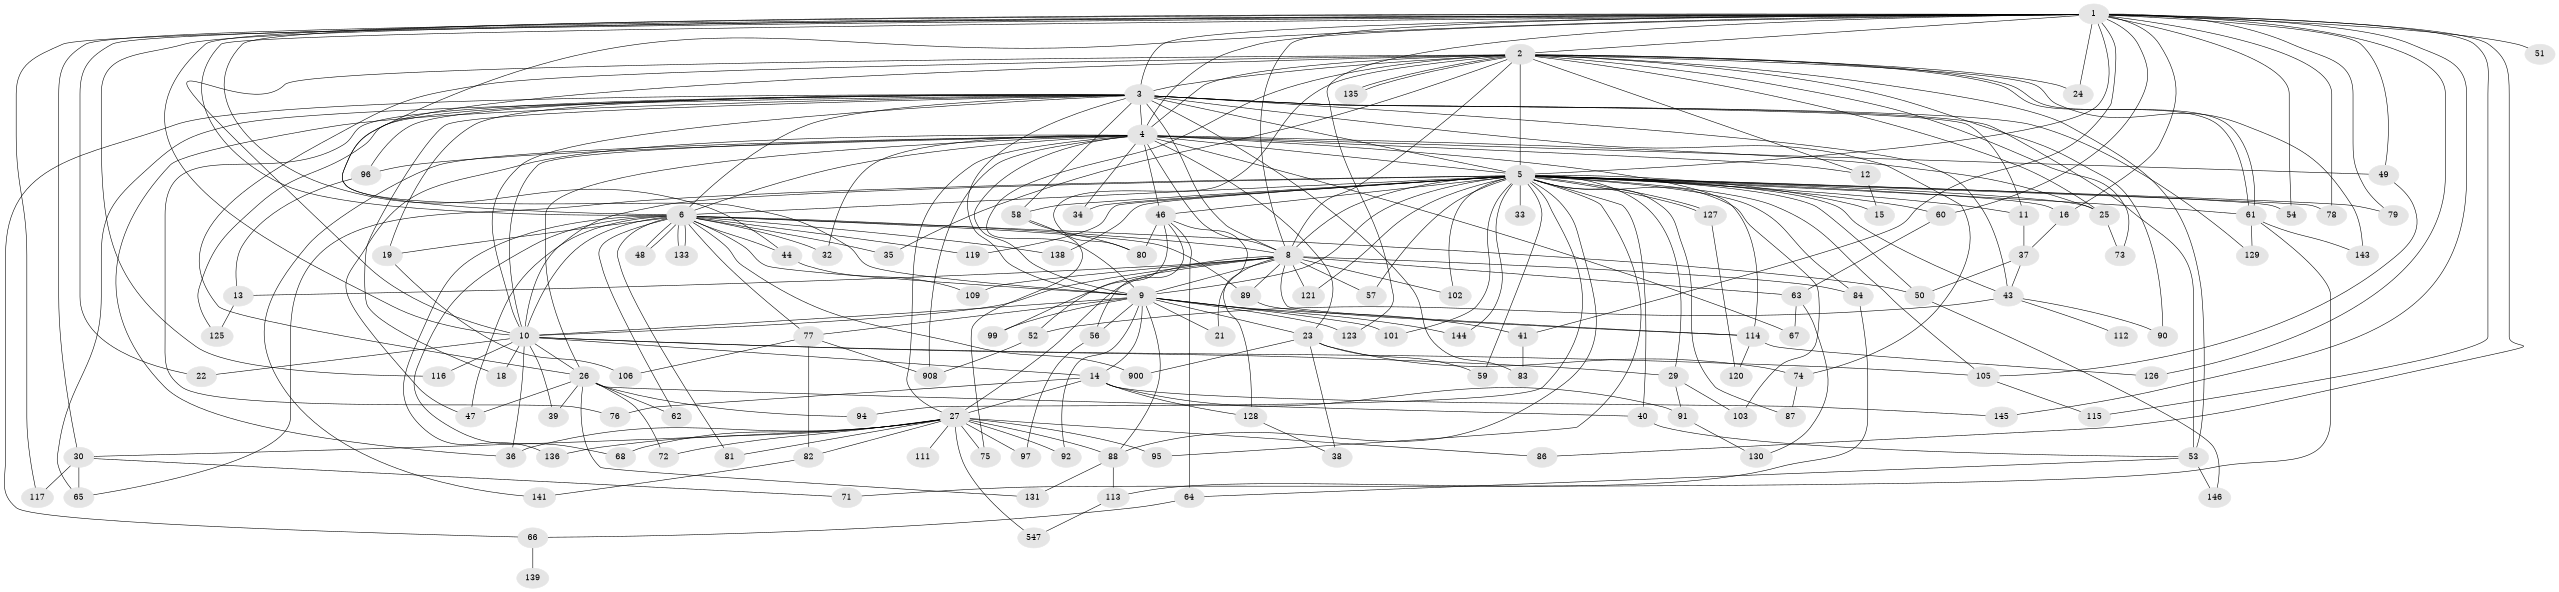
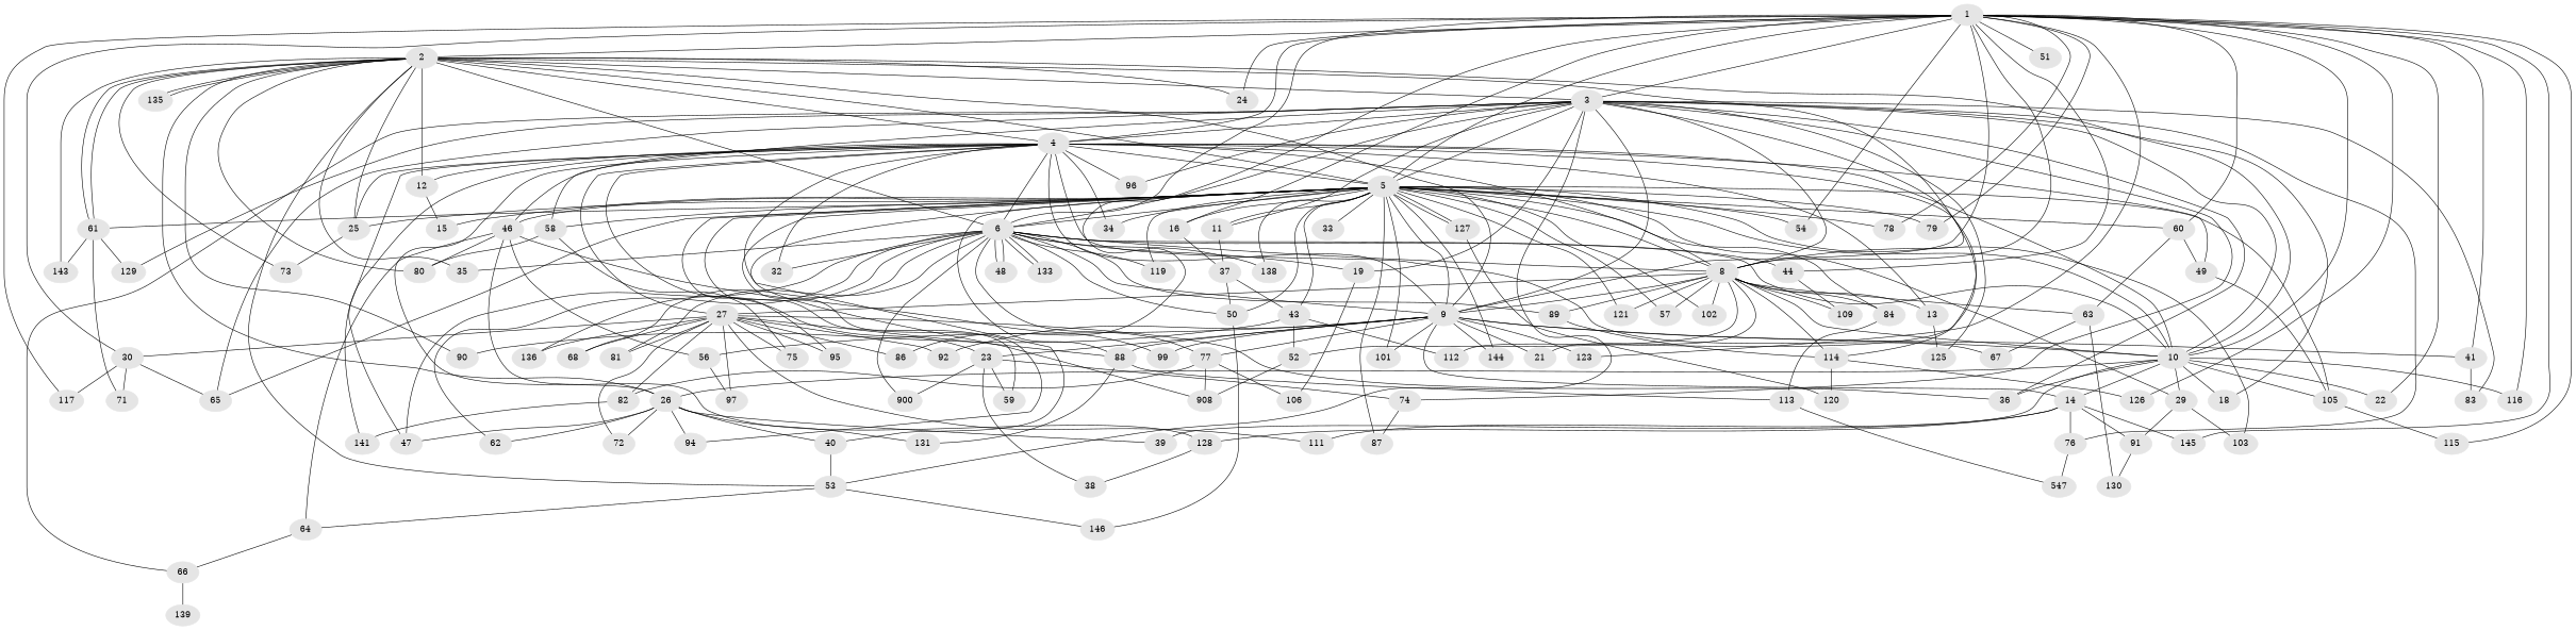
  graph {
    node [color=gray90 style=filled]
    1 [super="+17"]
    2 [super="+43"]
    3 [super="+31"]
    4 [super="+110"]
    5 [super="+7"]
    6 [super="+20"]
    8 [super="+142"]
    9 [super="+104"]
    10 [super="+107"]
    16
    22
    24
    30 [super="+70"]
    41
    44
    49
    51
    54
    60
    78
    79
    86
    115
    116
    117
    123
    126
    145
    12
    25 [super="+137"]
    26 [super="+140"]
    35
    53 [super="+134"]
    61 [super="+122"]
    73
    80 [super="+99"]
    90
    135
    143
    11
    18
    19
    36
    58
    65 [super="+85"]
    66
    74
    76
    83
    96
    112
    125
    129
    13
    23
    27 [super="+69"]
    32
    34
    46 [super="+55"]
    47
    67
    n62 [label=908 super="+132"]
    114 [super="+118"]
    141
    15
    29
    33
    40
    n69 [label=43]
    50
    57
    59
    84
    87
    88 [super="+98"]
    94
    95
    101
    102
    103
    105
    119
    121
    127
    138
    144
    48
    62
    68
    77
    81
    89
    n93 [label=900]
    133
    136
    21
    52
    63
    109
    14 [super="+28"]
    56
    92
    n103 [label=99]
    39
    37 [super="+124"]
    71
    72
    131
    64
    146
    106
    75
    139
    38
    111
    82
    97
    n118 [label=547]
    128
    120
    91
    113
    130
    1 -- 2
    1 -- 3 [weight=2]
    1 -- 4
    1 -- 5 [weight=3]
    1 -- 6
    1 -- 8
    1 -- 9
    1 -- 10
    1 -- 16
    1 -- 22
    1 -- 24
    1 -- 30 [weight=2]
    1 -- 41
    1 -- 44
-   1 -- 49
+   60 -- 49
    1 -- 51 [weight=2]
    1 -- 54
    1 -- 60
    1 -- 78
    1 -- 79
    1 -- 86
    1 -- 115
    1 -- 116
    1 -- 117
    1 -- 123
    1 -- 126
    1 -- 145
    2 -- 3
    2 -- 4
    2 -- 5 [weight=3]
    2 -- 6 [weight=2]
    2 -- 8
    2 -- 9
    2 -- 10
    2 -- 24
    2 -- 12
    2 -- 25
    2 -- 26
    2 -- 35
    2 -- 53
    2 -- 61
    2 -- 61
    2 -- 73
    2 -- 80
    2 -- 90
    2 -- 135
    2 -- 135
    2 -- 143
    3 -- 4
    3 -- 5 [weight=2]
    3 -- 6
    3 -- 8
    3 -- 9
    3 -- 10
    3 -- 53
    3 -- 11
    3 -- 18
    3 -- 19
    3 -- 36
    3 -- 58
    3 -- 65
    3 -- 66
    3 -- 74
    3 -- 76
    3 -- 83
    3 -- 96
-   3 -- n69
+   3 -- 112
    3 -- 125
    3 -- 129
    4 -- 5 [weight=2]
    4 -- 6
    4 -- 8
    4 -- 9
    4 -- 10
    4 -- 49
    4 -- 12
    4 -- 25
    4 -- 26
    4 -- 96
-   96 -- 13
+   4 -- 13
    4 -- 23
    4 -- 27
    4 -- 32
    4 -- 34
    4 -- 46
    4 -- 47
    4 -- 67
    4 -- n62
    4 -- 114
    4 -- 141
    5 -- 6 [weight=2]
    5 -- 8 [weight=2]
    5 -- 9 [weight=2]
    5 -- 10 [weight=2]
    5 -- 16
    5 -- 54
    5 -- 60
    5 -- 78
    5 -- 79
    5 -- 25
    5 -- 61
    5 -- 11
    5 -- 58
    5 -- 65
    5 -- 34
    5 -- 46
    5 -- 15
    5 -- 29
    5 -- 33 [weight=2]
    5 -- 40
    5 -- n69
    5 -- 50
    5 -- 57
    5 -- 59
    5 -- 84
    5 -- 87
    5 -- 88
    5 -- 94
    5 -- 95
    5 -- 101
    5 -- 102
    5 -- 103
    5 -- 105
    5 -- 119
    5 -- 121
    5 -- 127
    5 -- 127
    5 -- 138
    5 -- 144
    6 -- 8
    6 -- 9 [weight=2]
    6 -- 10
    6 -- 44
    6 -- 35
    6 -- 19
    6 -- 32
    6 -- 47
    6 -- 50
    6 -- 119
    6 -- 138
    6 -- 48
    6 -- 48
    6 -- 62
    6 -- 68
    6 -- 77
    6 -- 81
    6 -- 89
    6 -- n93
    6 -- 133
    6 -- 133
    6 -- 136
    8 -- 9
    8 -- 10
    8 -- 13
    8 -- 27 [weight=2]
    8 -- 114
    8 -- 57
    8 -- 84
    8 -- 102
    8 -- 121
    8 -- 89
    8 -- 21
    8 -- 52
    8 -- 63
    8 -- 109
    9 -- 10
    9 -- 41
    9 -- 123
    9 -- 23
    9 -- 88
    9 -- 101
    9 -- 144
    9 -- 77
    9 -- 21
    9 -- 14
    9 -- 56
    9 -- 92
    9 -- n103
    10 -- 22
    10 -- 116
    10 -- 26
    10 -- 18
    10 -- 36
    10 -- 29
    10 -- 105
    10 -- 14
    10 -- 39
    16 -- 37
    30 -- 117
    30 -- 65
    30 -- 71
    41 -- 83
    44 -- 109
    49 -- 105
    60 -- 63
    12 -- 15
    25 -- 73
    26 -- 47
    26 -- 40
    26 -- 94
    26 -- 62
    26 -- 39
    26 -- 72
    26 -- 131
    53 -- 64
    53 -- 146
    61 -- 143
    61 -- 129
    61 -- 71
    11 -- 37
    19 -- 106
    58 -- 80
    58 -- 75
    66 -- 139
    74 -- 87
    13 -- 125
    23 -- 74
    23 -- 59
    23 -- n93
    23 -- 38
    27 -- 30
    27 -- 86
    27 -- 36
    27 -- 88
    27 -- 95
    27 -- 68
    27 -- 81
    27 -- 136
    27 -- 92
    27 -- 72
    27 -- 75
    27 -- 111
    27 -- 82
    27 -- 97
-   27 -- n118
+   76 -- n118
    46 -- 80
    46 -- 56
    46 -- n103
    46 -- 64
    46 -- 128
    114 -- 126
    114 -- 120
    29 -- 103
    29 -- 91
    40 -- 53
    n69 -- 90
    n69 -- 112
    n69 -- 52
    50 -- 146
    84 -- 113
    88 -- 131
    88 -- 113
    105 -- 115
    127 -- 120
    77 -- n62
    77 -- 106
    77 -- 82
    89 -- 114
    52 -- n62
    63 -- 67
    63 -- 130
    14 -- 145
    14 -- 76
-   14 -- 27
+   14 -- 111
    14 -- 128
    14 -- 91
    56 -- 97
    37 -- n69
    37 -- 50
    64 -- 66
    82 -- 141
    128 -- 38
    91 -- 130
    113 -- n118
  }
